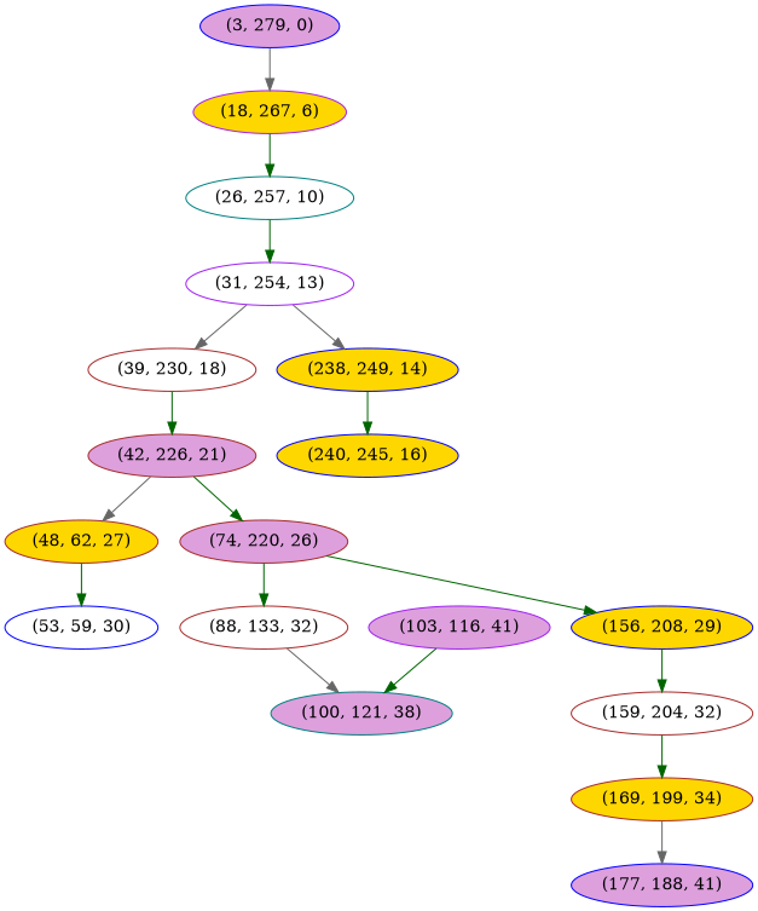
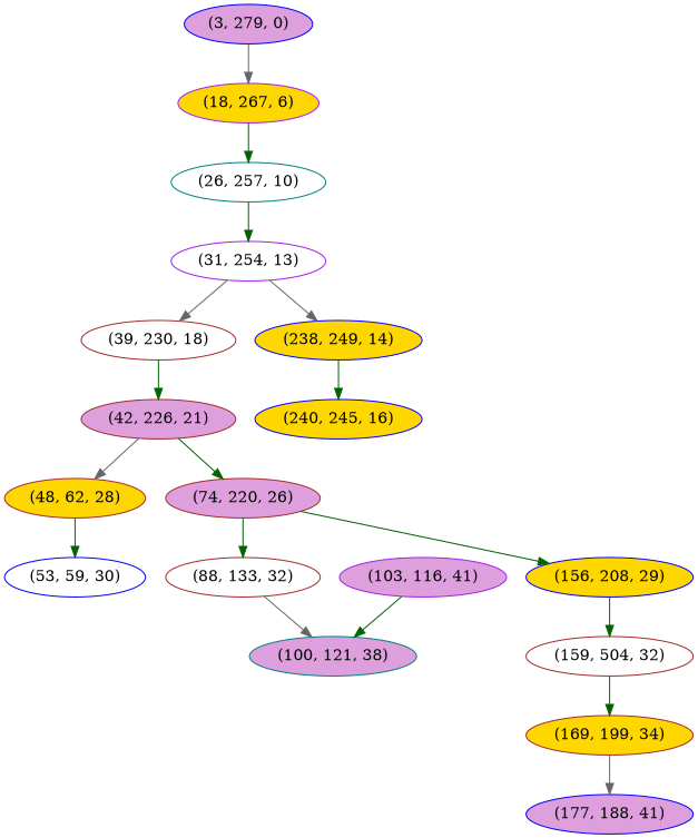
  digraph {
    node [color=brown fillcolor=plum style=filled]
    edge [color=darkgreen]
    "(3, 279, 0)" [color=blue]
    "(18, 267, 6)" [color=purple fillcolor=gold]
    "(26, 257, 10)" [color=teal fillcolor=white]
    "(31, 254, 13)" [color=purple fillcolor=white]
    "(39, 230, 18)" [fillcolor=white]
    "(238, 249, 14)" [color=blue fillcolor=gold]
    "(42, 226, 21)"
    "(240, 245, 16)" [color=blue fillcolor=gold]
-   "(48, 62, 27)" [fillcolor=gold]
+   "(48, 62, 27)" [fillcolor=gold label="(48, 62, 28)"]
    "(74, 220, 26)"
    "(53, 59, 30)" [color=blue fillcolor=white]
    "(88, 133, 32)" [fillcolor=white]
    "(156, 208, 29)" [color=blue fillcolor=gold]
    "(100, 121, 38)" [color=teal]
-   "(159, 204, 32)" [fillcolor=white]
+   "(159, 204, 32)" [fillcolor=white label="(159, 504, 32)"]
    "(103, 116, 41)" [color=purple]
    "(169, 199, 34)" [fillcolor=gold]
    "(177, 188, 41)" [color=blue]
    "(3, 279, 0)" -> "(18, 267, 6)" [color=gray40]
    "(18, 267, 6)" -> "(26, 257, 10)"
    "(26, 257, 10)" -> "(31, 254, 13)"
    "(31, 254, 13)" -> "(39, 230, 18)" [color=gray40]
    "(31, 254, 13)" -> "(238, 249, 14)" [color=gray40]
    "(39, 230, 18)" -> "(42, 226, 21)"
    "(238, 249, 14)" -> "(240, 245, 16)"
    "(42, 226, 21)" -> "(48, 62, 27)" [color=gray40]
    "(42, 226, 21)" -> "(74, 220, 26)"
    "(48, 62, 27)" -> "(53, 59, 30)"
    "(74, 220, 26)" -> "(88, 133, 32)"
    "(74, 220, 26)" -> "(156, 208, 29)"
    "(88, 133, 32)" -> "(100, 121, 38)" [color=gray40]
    "(156, 208, 29)" -> "(159, 204, 32)"
    "(159, 204, 32)" -> "(169, 199, 34)"
    "(103, 116, 41)" -> "(100, 121, 38)"
    "(169, 199, 34)" -> "(177, 188, 41)" [color=gray40]
  }
